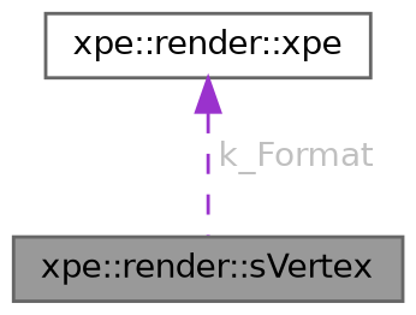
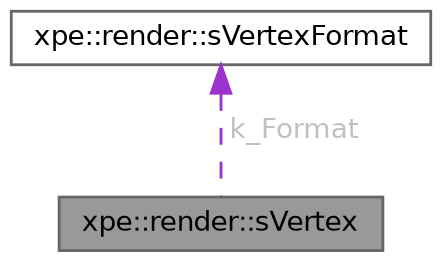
  digraph {
    node [color=gray40 fontname=Helvetica fontsize=10 shape=box style=filled]
    n1 [fillcolor=grey60 fontcolor=black height=0.2 label="xpe::render::sVertex" width=0.4]
-   n2 [fillcolor=white height=0.2 label="xpe::render::xpe" width=0.4]
+   n2 [fillcolor=white height=0.2 label="xpe::render::sVertexFormat" width=0.4]
    n2 -> n1 [color=darkorchid3 dir=back fontcolor=grey fontname=Helvetica fontsize=10 label=" k_Format" labelfontname=Helvetica labelfontsize=10 style=dashed]
  }
